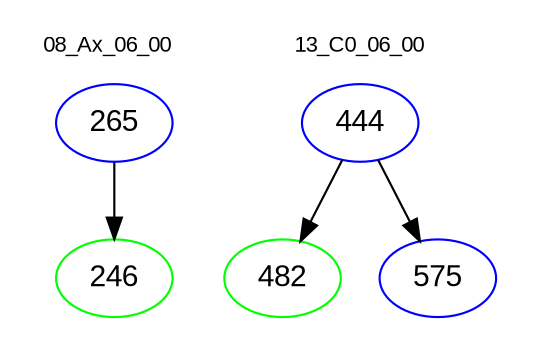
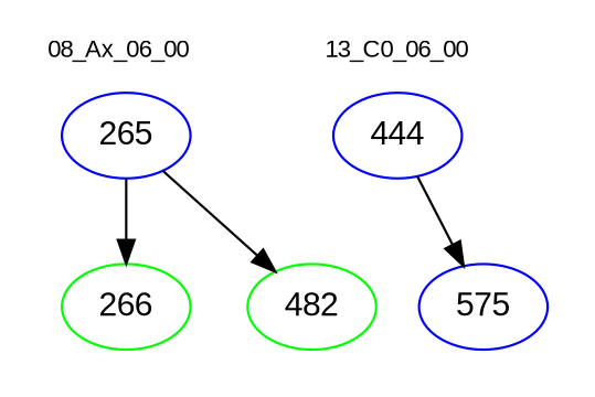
  digraph {
    fontname="Liberation Sans"
    node [color=blue fontname="Liberation Sans"]
    edge [color=black fontname="Liberation Sans"]
    n1 [label=265]
-   n2 [color=green label=246]
+   n2 [color=green label=266]
    n3 [label=444]
    n4 [label=575]
    n5 [color=green label=482]
    subgraph cluster_1 {
      color=white
      fontsize=10
      label="08_Ax_06_00"
      n1
      n2
    }
    subgraph cluster_2 {
      color=white
      fontsize=10
      label="13_C0_06_00"
      n3
      n4
      n5
    }
    n1 -> n2
    n3 -> n4
-   n3 -> n5
+   n1 -> n5
  }
